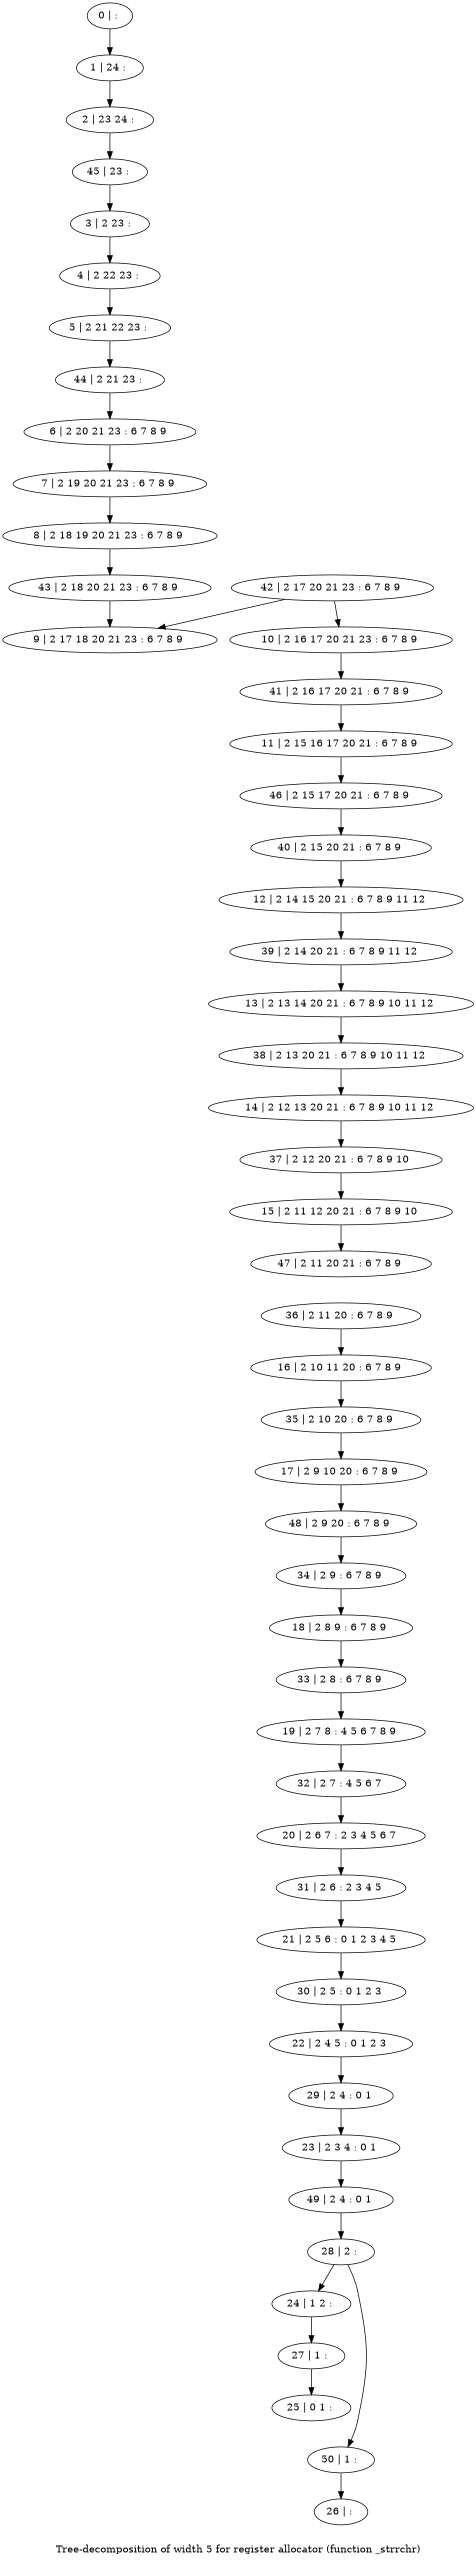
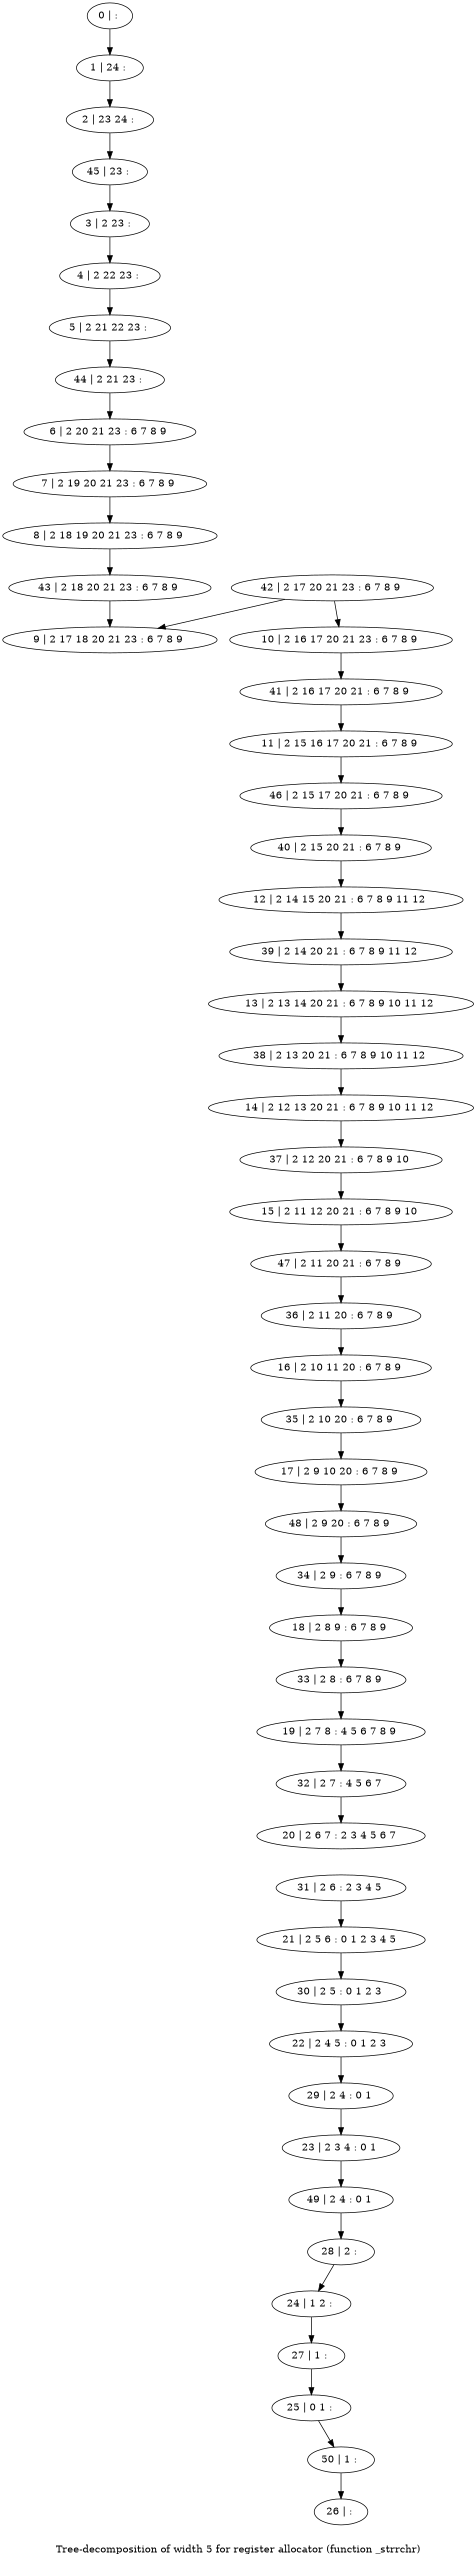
  digraph {
    label="Tree-decomposition of width 5 for register allocator (function _strrchr)"
    n1 [label="0 | : "]
    n2 [label="1 | 24 : "]
    n3 [label="2 | 23 24 : "]
    n4 [label="45 | 23 : "]
    n5 [label="3 | 2 23 : "]
    n6 [label="4 | 2 22 23 : "]
    n7 [label="5 | 2 21 22 23 : "]
    n8 [label="44 | 2 21 23 : "]
    n9 [label="6 | 2 20 21 23 : 6 7 8 9 "]
    n10 [label="7 | 2 19 20 21 23 : 6 7 8 9 "]
    n11 [label="8 | 2 18 19 20 21 23 : 6 7 8 9 "]
    n12 [label="43 | 2 18 20 21 23 : 6 7 8 9 "]
    n13 [label="9 | 2 17 18 20 21 23 : 6 7 8 9 "]
    n14 [label="42 | 2 17 20 21 23 : 6 7 8 9 "]
    n15 [label="10 | 2 16 17 20 21 23 : 6 7 8 9 "]
    n16 [label="41 | 2 16 17 20 21 : 6 7 8 9 "]
    n17 [label="11 | 2 15 16 17 20 21 : 6 7 8 9 "]
    n18 [label="46 | 2 15 17 20 21 : 6 7 8 9 "]
    n19 [label="40 | 2 15 20 21 : 6 7 8 9 "]
    n20 [label="12 | 2 14 15 20 21 : 6 7 8 9 11 12 "]
    n21 [label="39 | 2 14 20 21 : 6 7 8 9 11 12 "]
    n22 [label="13 | 2 13 14 20 21 : 6 7 8 9 10 11 12 "]
    n23 [label="38 | 2 13 20 21 : 6 7 8 9 10 11 12 "]
    n24 [label="14 | 2 12 13 20 21 : 6 7 8 9 10 11 12 "]
    n25 [label="37 | 2 12 20 21 : 6 7 8 9 10 "]
    n26 [label="15 | 2 11 12 20 21 : 6 7 8 9 10 "]
    n27 [label="47 | 2 11 20 21 : 6 7 8 9 "]
    n28 [label="36 | 2 11 20 : 6 7 8 9 "]
    n29 [label="16 | 2 10 11 20 : 6 7 8 9 "]
    n30 [label="35 | 2 10 20 : 6 7 8 9 "]
    n31 [label="17 | 2 9 10 20 : 6 7 8 9 "]
    n32 [label="48 | 2 9 20 : 6 7 8 9 "]
    n33 [label="34 | 2 9 : 6 7 8 9 "]
    n34 [label="18 | 2 8 9 : 6 7 8 9 "]
    n35 [label="33 | 2 8 : 6 7 8 9 "]
    n36 [label="19 | 2 7 8 : 4 5 6 7 8 9 "]
    n37 [label="32 | 2 7 : 4 5 6 7 "]
    n38 [label="20 | 2 6 7 : 2 3 4 5 6 7 "]
    n39 [label="31 | 2 6 : 2 3 4 5 "]
    n40 [label="21 | 2 5 6 : 0 1 2 3 4 5 "]
    n41 [label="30 | 2 5 : 0 1 2 3 "]
    n42 [label="22 | 2 4 5 : 0 1 2 3 "]
    n43 [label="29 | 2 4 : 0 1 "]
    n44 [label="23 | 2 3 4 : 0 1 "]
    n45 [label="49 | 2 4 : 0 1 "]
    n46 [label="28 | 2 : "]
    n47 [label="24 | 1 2 : "]
    n48 [label="27 | 1 : "]
    n49 [label="25 | 0 1 : "]
    n50 [label="50 | 1 : "]
    n51 [label="26 | : "]
    n1 -> n2
    n2 -> n3
    n3 -> n4
    n4 -> n5
    n5 -> n6
    n6 -> n7
    n7 -> n8
    n8 -> n9
    n9 -> n10
    n10 -> n11
    n11 -> n12
    n12 -> n13
    n14 -> n13
    n14 -> n15
    n15 -> n16
    n16 -> n17
    n17 -> n18
    n18 -> n19
    n19 -> n20
    n20 -> n21
    n21 -> n22
    n22 -> n23
    n23 -> n24
    n24 -> n25
    n25 -> n26
    n26 -> n27
+   n27 -> n28
    n28 -> n29
    n29 -> n30
    n30 -> n31
    n31 -> n32
    n32 -> n33
    n33 -> n34
    n34 -> n35
    n35 -> n36
    n36 -> n37
    n37 -> n38
-   n38 -> n39
    n39 -> n40
    n40 -> n41
    n41 -> n42
    n42 -> n43
    n43 -> n44
    n44 -> n45
    n45 -> n46
    n46 -> n47
    n47 -> n48
    n48 -> n49
-   n46 -> n50
+   n49 -> n50
    n50 -> n51
  }
